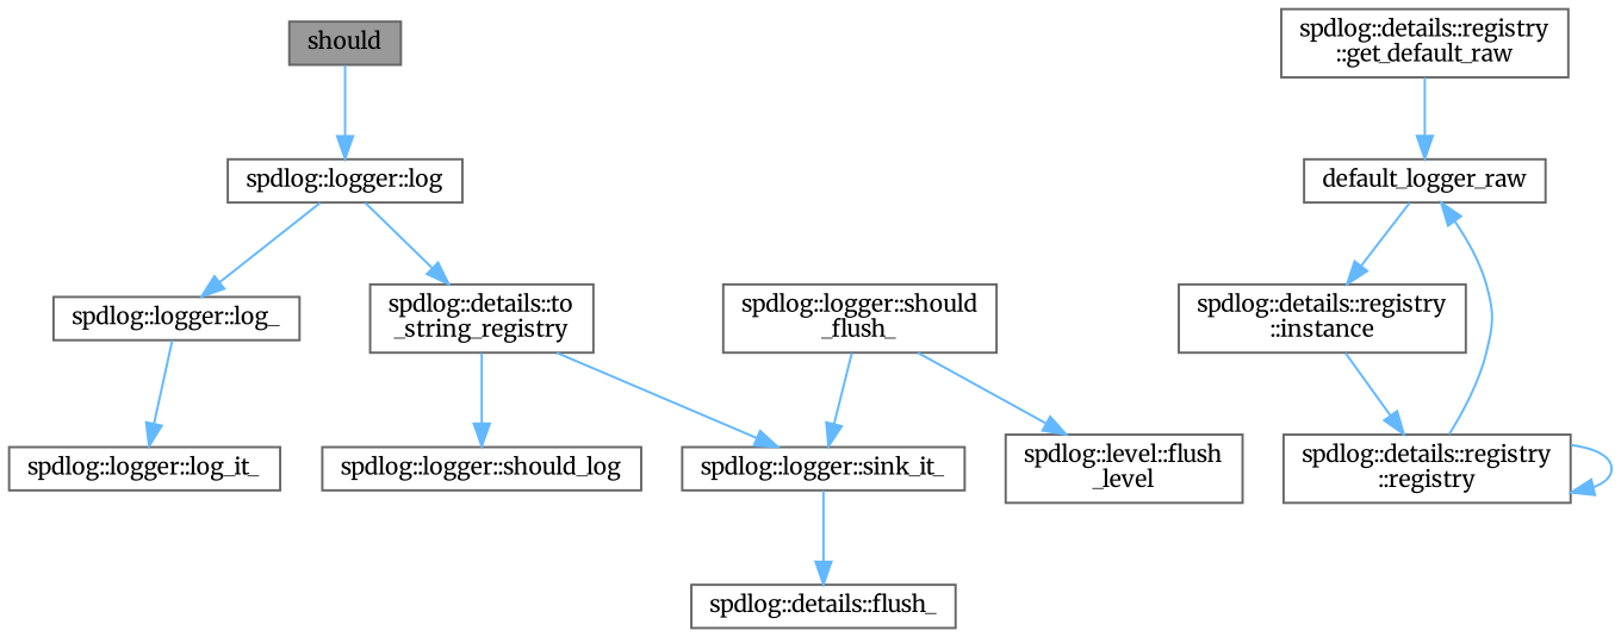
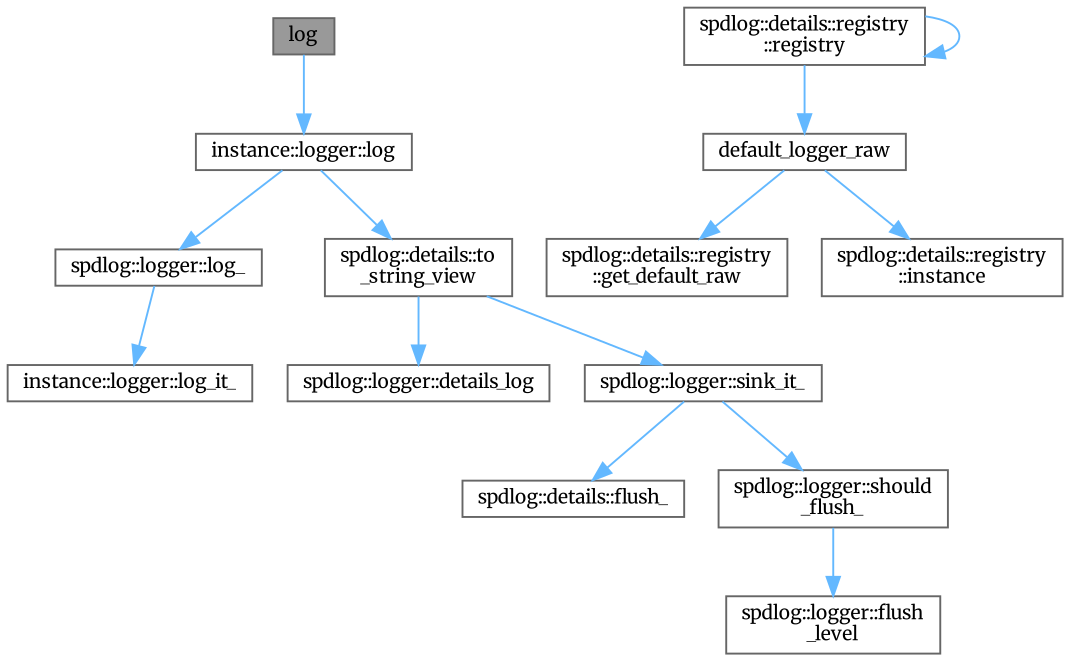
  digraph {
    fontname=Merriweather
    rankdir=TB
    node [color=grey40 fillcolor=white fontname=Merriweather fontsize=10 shape=box style=filled]
    edge [color=steelblue1 fontname=Merriweather fontsize=10 labelfontname=Helvetica labelfontsize=10 style=solid]
-   n1 [color=gray40 fillcolor=grey60 fontcolor=black height=0.2 label=should width=0.4]
-   n2 [height=0.2 label="spdlog::logger::log" width=0.4]
+   n1 [color=gray40 fillcolor=grey60 fontcolor=black height=0.2 label=log width=0.4]
+   n2 [height=0.2 label="instance::logger::log" width=0.4]
    n3 [height=0.2 label=default_logger_raw width=0.4]
    n4 [height=0.2 label="spdlog::details::registry\l::get_default_raw" width=0.4]
    n5 [height=0.2 label="spdlog::details::registry\l::instance" width=0.4]
    n6 [height=0.2 label="spdlog::logger::log_" width=0.4]
-   n7 [height=0.2 label="spdlog::details::to\l_string_registry" width=0.4]
+   n7 [height=0.2 label="spdlog::details::to\l_string_view" width=0.4]
    n8 [height=0.2 label="spdlog::details::registry\l::registry" width=0.4]
-   n9 [height=0.2 label="spdlog::logger::log_it_" width=0.4]
-   n10 [height=0.2 label="spdlog::logger::should_log" width=0.4]
+   n9 [height=0.2 label="instance::logger::log_it_" width=0.4]
+   n10 [height=0.2 label="spdlog::logger::details_log" width=0.4]
    n11 [height=0.2 label="spdlog::logger::sink_it_" width=0.4]
    n12 [height=0.2 label="spdlog::details::flush_" width=0.4]
    n13 [height=0.2 label="spdlog::logger::should\l_flush_" width=0.4]
-   n14 [height=0.2 label="spdlog::level::flush\l_level" width=0.4]
+   n14 [height=0.2 label="spdlog::logger::flush\l_level" width=0.4]
    n1 -> n2
    n2 -> n6
    n2 -> n7
-   n4 -> n3
+   n3 -> n4
    n3 -> n5
-   n5 -> n8
    n6 -> n9
    n7 -> n10
    n7 -> n11
    n8 -> n3
    n8 -> n8
    n11 -> n12
-   n13 -> n11
+   n11 -> n13
    n13 -> n14
  }
